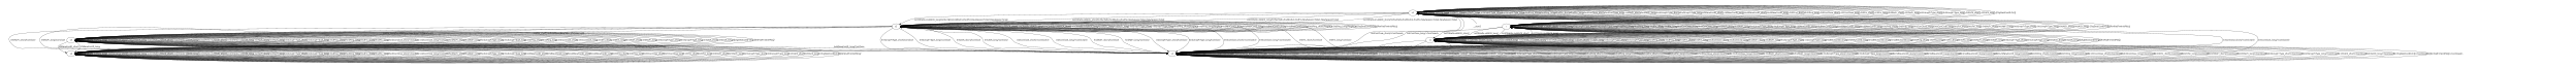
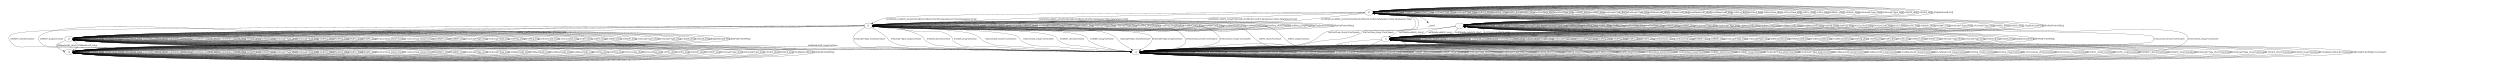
  digraph {
    fontname=Ubuntu
    node [fontname=Ubuntu]
    edge [fontname=Ubuntu]
    n1 [label=s0]
    n2 [label=s2]
    n3 [label=s3]
    n4 [label=s1]
    n5 [label=s5]
    n6 [label=s4]
    n7 [label=s6]
    n8 [label=__start5 shape=none]
    n1 -> n1 [label="initPing_short/ "]
    n1 -> n1 [label="initPing_long/ "]
    n1 -> n1 [label="initNoFr_short/ "]
    n1 -> n1 [label="initNoFr_long/ "]
    n1 -> n1 [label="initUnxpFrType_short/ "]
    n1 -> n1 [label="initUnxpFrType_long/ "]
    n1 -> n1 [label="hndPing_short/ "]
    n1 -> n1 [label="hndPing_long/ "]
    n1 -> n1 [label="hndFin_short/ "]
    n1 -> n1 [label="hndFin_long/ "]
    n1 -> n1 [label="hndConClose_short/ "]
    n1 -> n1 [label="hndConClose_long/ "]
    n1 -> n1 [label="hndNoFr_short/ "]
    n1 -> n1 [label="hndNoFr_long/ "]
    n1 -> n1 [label="hndUnxpFrType_short/ "]
    n1 -> n1 [label="hndUnxpFrType_long/ "]
    n1 -> n1 [label="VldNewConID_short/ "]
    n1 -> n1 [label="VldNewConID_long/ "]
    n1 -> n1 [label="InvldNewConID_short/ "]
    n1 -> n1 [label="InvldNewConID_long/ "]
    n1 -> n1 [label="0rttPing_short/ "]
    n1 -> n1 [label="0rttPing_long/ "]
    n1 -> n1 [label="0rttConClose_short/ "]
    n1 -> n1 [label="0rttConClose_long/ "]
    n1 -> n1 [label="0rttFin_short/ "]
    n1 -> n1 [label="0rttFin_long/ "]
    n1 -> n1 [label="0rttNoFr_short/ "]
    n1 -> n1 [label="0rttNoFr_long/ "]
    n1 -> n1 [label="0rttUnxpFrType_short/ "]
    n1 -> n1 [label="0rttUnxpFrType_long/ "]
    n1 -> n1 [label="0rttACK_short/ "]
    n1 -> n1 [label="0rttACK_long/ "]
    n1 -> n1 [label="[ChgDestConID-Ori]/ "]
    n1 -> n2 [label="initCltHello-vldACK_short/initSvrHello,hndEncExt,hndFin,NewSessionTicket,NewSessionTicket "]
    n1 -> n2 [label="initCltHello-vldACK_long/initSvrHello,hndEncExt,hndFin,NewSessionTicket,NewSessionTicket "]
    n1 -> n2 [label="initCltHello-invldACK_short/initSvrHello,hndEncExt,hndFin,NewSessionTicket,NewSessionTicket "]
    n1 -> n2 [label="initCltHello-invldACK_long/initSvrHello,hndEncExt,hndFin,NewSessionTicket,NewSessionTicket "]
    n1 -> n3 [label="initConClose_short/<ConClosed> "]
    n1 -> n3 [label="initConClose_long/<ConClosed> "]
    n2 -> n2 [label="initPing_short/ "]
    n2 -> n2 [label="initPing_long/ "]
    n2 -> n2 [label="initConClose_short/<ConAct> "]
    n2 -> n2 [label="initConClose_long/<ConAct> "]
    n2 -> n2 [label="initCltHello-vldACK_short/ "]
    n2 -> n2 [label="initCltHello-vldACK_long/ "]
    n2 -> n2 [label="initCltHello-invldACK_short/ "]
    n2 -> n2 [label="initCltHello-invldACK_long/ "]
    n2 -> n2 [label="initNoFr_short/ "]
    n2 -> n2 [label="initNoFr_long/ "]
    n2 -> n2 [label="initUnxpFrType_short/ "]
    n2 -> n2 [label="initUnxpFrType_long/ "]
    n2 -> n2 [label="hndPing_short/PingACK "]
    n2 -> n2 [label="hndPing_long/PingACK "]
    n2 -> n2 [label="VldNewConID_short/ "]
    n2 -> n2 [label="VldNewConID_long/ "]
    n2 -> n2 [label="InvldNewConID_short/ "]
    n2 -> n2 [label="InvldNewConID_long/ "]
    n2 -> n2 [label="0rttPing_short/PingACK "]
    n2 -> n2 [label="0rttPing_long/PingACK "]
    n2 -> n2 [label="[ChgDestConID-Ori]/ "]
    n2 -> n2 [label="[RmPadFrmInitPkts]/ "]
    n2 -> n3 [label="hndConClose_short/<ConClosed> "]
    n2 -> n3 [label="hndConClose_long/<ConClosed> "]
    n2 -> n3 [label="hndNoFr_short/ConClose "]
    n2 -> n3 [label="hndNoFr_long/ConClose "]
    n2 -> n3 [label="hndUnxpFrType_short/ConClose "]
    n2 -> n3 [label="hndUnxpFrType_long/ConClose "]
    n2 -> n3 [label="0rttConClose_short/<ConClosed> "]
    n2 -> n3 [label="0rttConClose_long/<ConClosed> "]
    n2 -> n3 [label="0rttFin_short/ConClose "]
    n2 -> n3 [label="0rttFin_long/ConClose "]
    n2 -> n3 [label="0rttNoFr_short/ConClose "]
    n2 -> n3 [label="0rttNoFr_long/ConClose "]
    n2 -> n3 [label="0rttUnxpFrType_short/ConClose "]
    n2 -> n3 [label="0rttUnxpFrType_long/ConClose "]
    n2 -> n3 [label="0rttACK_short/ConClose "]
    n2 -> n3 [label="0rttACK_long/ConClose "]
    n2 -> n6 [label="hndFin_short/HndshkDone,NewToken,VldNewConID "]
    n2 -> n6 [label="hndFin_long/HndshkDone,NewToken,VldNewConID "]
    n3 -> n3 [label="initPing_short/<ConClosed> "]
    n3 -> n3 [label="initPing_long/<ConClosed> "]
    n3 -> n3 [label="initConClose_short/<ConClosed> "]
    n3 -> n3 [label="initConClose_long/<ConClosed> "]
    n3 -> n3 [label="initCltHello-vldACK_short/<ConClosed> "]
    n3 -> n3 [label="initCltHello-vldACK_long/<ConClosed> "]
    n3 -> n3 [label="initCltHello-invldACK_short/<ConClosed> "]
    n3 -> n3 [label="initCltHello-invldACK_long/<ConClosed> "]
    n3 -> n3 [label="initNoFr_short/<ConClosed> "]
    n3 -> n3 [label="initNoFr_long/<ConClosed> "]
    n3 -> n3 [label="initUnxpFrType_short/<ConClosed> "]
    n3 -> n3 [label="initUnxpFrType_long/<ConClosed> "]
    n3 -> n3 [label="hndPing_short/<ConClosed> "]
    n3 -> n3 [label="hndPing_long/<ConClosed> "]
    n3 -> n3 [label="hndFin_short/<ConClosed> "]
    n3 -> n3 [label="hndFin_long/<ConClosed> "]
    n3 -> n3 [label="hndConClose_short/<ConClosed> "]
    n3 -> n3 [label="hndConClose_long/<ConClosed> "]
    n3 -> n3 [label="hndNoFr_short/<ConClosed> "]
    n3 -> n3 [label="hndNoFr_long/<ConClosed> "]
    n3 -> n3 [label="hndUnxpFrType_short/<ConClosed> "]
    n3 -> n3 [label="hndUnxpFrType_long/<ConClosed> "]
    n3 -> n3 [label="VldNewConID_short/<ConClosed> "]
    n3 -> n3 [label="VldNewConID_long/<ConClosed> "]
    n3 -> n3 [label="InvldNewConID_short/<ConClosed> "]
    n3 -> n3 [label="InvldNewConID_long/<ConClosed> "]
    n3 -> n3 [label="0rttPing_short/<ConClosed> "]
    n3 -> n3 [label="0rttPing_long/<ConClosed> "]
    n3 -> n3 [label="0rttConClose_short/<ConClosed> "]
    n3 -> n3 [label="0rttConClose_long/<ConClosed> "]
    n3 -> n3 [label="0rttFin_short/<ConClosed> "]
    n3 -> n3 [label="0rttFin_long/<ConClosed> "]
    n3 -> n3 [label="0rttNoFr_short/<ConClosed> "]
    n3 -> n3 [label="0rttNoFr_long/<ConClosed> "]
    n3 -> n3 [label="0rttUnxpFrType_short/<ConClosed> "]
    n3 -> n3 [label="0rttUnxpFrType_long/<ConClosed> "]
    n3 -> n3 [label="0rttACK_short/<ConClosed> "]
    n3 -> n3 [label="0rttACK_long/<ConClosed> "]
    n3 -> n3 [label="[ChgDestConID-Ori]/<ConClosed> "]
    n3 -> n3 [label="[RmPadFrmInitPkts]/<ConClosed> "]
    n4 -> n3 [label="initConClose_short/<ConClosed> "]
    n4 -> n3 [label="initConClose_long/<ConClosed> "]
    n4 -> n4 [label="initPing_short/ "]
    n4 -> n4 [label="initPing_long/ "]
    n4 -> n4 [label="initNoFr_short/ "]
    n4 -> n4 [label="initNoFr_long/ "]
    n4 -> n4 [label="initUnxpFrType_short/ "]
    n4 -> n4 [label="initUnxpFrType_long/ "]
    n4 -> n4 [label="hndPing_short/ "]
    n4 -> n4 [label="hndPing_long/ "]
    n4 -> n4 [label="hndFin_short/ "]
    n4 -> n4 [label="hndFin_long/ "]
    n4 -> n4 [label="hndConClose_short/ "]
    n4 -> n4 [label="hndConClose_long/ "]
    n4 -> n4 [label="hndNoFr_short/ "]
    n4 -> n4 [label="hndNoFr_long/ "]
    n4 -> n4 [label="hndUnxpFrType_short/ "]
    n4 -> n4 [label="hndUnxpFrType_long/ "]
    n4 -> n4 [label="VldNewConID_short/ "]
    n4 -> n4 [label="VldNewConID_long/ "]
    n4 -> n4 [label="InvldNewConID_short/ "]
    n4 -> n4 [label="InvldNewConID_long/ "]
    n4 -> n4 [label="0rttPing_short/ "]
    n4 -> n4 [label="0rttPing_long/ "]
    n4 -> n4 [label="0rttConClose_short/ "]
    n4 -> n4 [label="0rttConClose_long/ "]
    n4 -> n4 [label="0rttFin_short/ "]
    n4 -> n4 [label="0rttFin_long/ "]
    n4 -> n4 [label="0rttNoFr_short/ "]
    n4 -> n4 [label="0rttNoFr_long/ "]
    n4 -> n4 [label="0rttUnxpFrType_short/ "]
    n4 -> n4 [label="0rttUnxpFrType_long/ "]
    n4 -> n4 [label="0rttACK_short/ "]
    n4 -> n4 [label="0rttACK_long/ "]
    n4 -> n4 [label="[ChgDestConID-Ori]/ "]
    n4 -> n4 [label="[RmPadFrmInitPkts]/ "]
    n4 -> n5 [label="initCltHello-vldACK_short/ "]
    n4 -> n5 [label="initCltHello-vldACK_long/ "]
    n4 -> n5 [label="initCltHello-invldACK_short/ "]
    n4 -> n5 [label="initCltHello-invldACK_long/ "]
    n5 -> n3 [label="initConClose_short/<ConClosed> "]
    n5 -> n3 [label="initConClose_long/<ConClosed> "]
    n5 -> n3 [label="0rttConClose_short/<ConClosed> "]
    n5 -> n3 [label="0rttConClose_long/<ConClosed> "]
    n5 -> n5 [label="initPing_short/ "]
    n5 -> n5 [label="initPing_long/ "]
    n5 -> n5 [label="initCltHello-vldACK_short/ "]
    n5 -> n5 [label="initCltHello-vldACK_long/ "]
    n5 -> n5 [label="initCltHello-invldACK_short/ "]
    n5 -> n5 [label="initCltHello-invldACK_long/ "]
    n5 -> n5 [label="initNoFr_short/ "]
    n5 -> n5 [label="initNoFr_long/ "]
    n5 -> n5 [label="initUnxpFrType_short/ "]
    n5 -> n5 [label="initUnxpFrType_long/ "]
    n5 -> n5 [label="hndPing_short/ "]
    n5 -> n5 [label="hndPing_long/ "]
    n5 -> n5 [label="hndFin_short/ "]
    n5 -> n5 [label="hndFin_long/ "]
    n5 -> n5 [label="hndConClose_short/ "]
    n5 -> n5 [label="hndConClose_long/ "]
    n5 -> n5 [label="hndNoFr_short/ "]
    n5 -> n5 [label="hndNoFr_long/ "]
    n5 -> n5 [label="hndUnxpFrType_short/ "]
    n5 -> n5 [label="hndUnxpFrType_long/ "]
    n5 -> n5 [label="VldNewConID_short/ "]
    n5 -> n5 [label="VldNewConID_long/ "]
    n5 -> n5 [label="InvldNewConID_short/ "]
    n5 -> n5 [label="InvldNewConID_long/ "]
    n5 -> n5 [label="0rttPing_short/ "]
    n5 -> n5 [label="0rttPing_long/ "]
    n5 -> n5 [label="0rttFin_short/ "]
    n5 -> n5 [label="0rttFin_long/ "]
    n5 -> n5 [label="0rttNoFr_short/ "]
    n5 -> n5 [label="0rttNoFr_long/ "]
    n5 -> n5 [label="0rttUnxpFrType_short/ "]
    n5 -> n5 [label="0rttUnxpFrType_long/ "]
    n5 -> n5 [label="0rttACK_short/ "]
    n5 -> n5 [label="0rttACK_long/ "]
    n5 -> n5 [label="[ChgDestConID-Ori]/ "]
    n5 -> n5 [label="[RmPadFrmInitPkts]/ "]
    n6 -> n3 [label="InvldNewConID_short/ConClose "]
    n6 -> n3 [label="InvldNewConID_long/ConClose "]
    n6 -> n6 [label="initPing_short/ "]
    n6 -> n6 [label="initPing_long/ "]
    n6 -> n6 [label="initConClose_short/ "]
    n6 -> n6 [label="initConClose_long/ "]
    n6 -> n6 [label="initCltHello-vldACK_short/ "]
    n6 -> n6 [label="initCltHello-vldACK_long/ "]
    n6 -> n6 [label="initCltHello-invldACK_short/ "]
    n6 -> n6 [label="initCltHello-invldACK_long/ "]
    n6 -> n6 [label="initNoFr_short/ "]
    n6 -> n6 [label="initNoFr_long/ "]
    n6 -> n6 [label="initUnxpFrType_short/ "]
    n6 -> n6 [label="initUnxpFrType_long/ "]
    n6 -> n6 [label="hndPing_short/ "]
    n6 -> n6 [label="hndPing_long/ "]
    n6 -> n6 [label="hndFin_short/ "]
    n6 -> n6 [label="hndFin_long/ "]
    n6 -> n6 [label="hndConClose_short/<ConAct> "]
    n6 -> n6 [label="hndConClose_long/<ConAct> "]
    n6 -> n6 [label="hndNoFr_short/ "]
    n6 -> n6 [label="hndNoFr_long/ "]
    n6 -> n6 [label="hndUnxpFrType_short/ "]
    n6 -> n6 [label="hndUnxpFrType_long/ "]
    n6 -> n6 [label="0rttPing_short/ "]
    n6 -> n6 [label="0rttPing_long/ "]
    n6 -> n6 [label="0rttConClose_short/ "]
    n6 -> n6 [label="0rttConClose_long/ "]
    n6 -> n6 [label="0rttFin_short/ "]
    n6 -> n6 [label="0rttFin_long/ "]
    n6 -> n6 [label="0rttNoFr_short/ "]
    n6 -> n6 [label="0rttNoFr_long/ "]
    n6 -> n6 [label="0rttUnxpFrType_short/ "]
    n6 -> n6 [label="0rttUnxpFrType_long/ "]
    n6 -> n6 [label="0rttACK_short/ "]
    n6 -> n6 [label="0rttACK_long/ "]
    n6 -> n6 [label="[ChgDestConID-Ori]/ "]
    n6 -> n6 [label="[RmPadFrmInitPkts]/ "]
    n6 -> n7 [label="VldNewConID_short/ "]
    n6 -> n7 [label="VldNewConID_long/ "]
    n7 -> n7 [label="initPing_short/ "]
    n7 -> n7 [label="initPing_long/ "]
    n7 -> n7 [label="initConClose_short/ "]
    n7 -> n7 [label="initConClose_long/ "]
    n7 -> n7 [label="initCltHello-vldACK_short/ "]
    n7 -> n7 [label="initCltHello-vldACK_long/ "]
    n7 -> n7 [label="initCltHello-invldACK_short/ "]
    n7 -> n7 [label="initCltHello-invldACK_long/ "]
    n7 -> n7 [label="initNoFr_short/ "]
    n7 -> n7 [label="initNoFr_long/ "]
    n7 -> n7 [label="initUnxpFrType_short/ "]
    n7 -> n7 [label="initUnxpFrType_long/ "]
    n7 -> n7 [label="hndPing_short/ "]
    n7 -> n7 [label="hndPing_long/ "]
    n7 -> n7 [label="hndFin_short/ "]
    n7 -> n7 [label="hndFin_long/ "]
    n7 -> n7 [label="hndConClose_short/<ConAct> "]
    n7 -> n7 [label="hndConClose_long/<ConAct> "]
    n7 -> n7 [label="hndNoFr_short/ "]
    n7 -> n7 [label="hndNoFr_long/ "]
    n7 -> n7 [label="hndUnxpFrType_short/ "]
    n7 -> n7 [label="hndUnxpFrType_long/ "]
    n7 -> n7 [label="VldNewConID_short/ "]
    n7 -> n7 [label="VldNewConID_long/ "]
    n7 -> n7 [label="InvldNewConID_short/ "]
    n7 -> n7 [label="InvldNewConID_long/ "]
    n7 -> n7 [label="0rttPing_short/ "]
    n7 -> n7 [label="0rttPing_long/ "]
    n7 -> n7 [label="0rttConClose_short/ "]
    n7 -> n7 [label="0rttConClose_long/ "]
    n7 -> n7 [label="0rttFin_short/ "]
    n7 -> n7 [label="0rttFin_long/ "]
    n7 -> n7 [label="0rttNoFr_short/ "]
    n7 -> n7 [label="0rttNoFr_long/ "]
    n7 -> n7 [label="0rttUnxpFrType_short/ "]
    n7 -> n7 [label="0rttUnxpFrType_long/ "]
    n7 -> n7 [label="0rttACK_short/ "]
    n7 -> n7 [label="0rttACK_long/ "]
    n7 -> n7 [label="[ChgDestConID-Ori]/ "]
    n7 -> n7 [label="[RmPadFrmInitPkts]/ "]
-   n8 -> n1
+   n1 -> n8
  }
